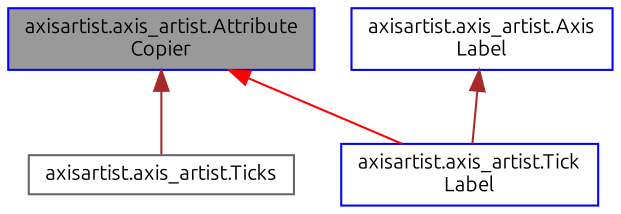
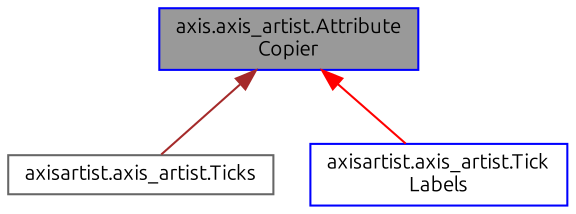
  digraph {
    fontname=Ubuntu
    node [color=blue fillcolor=white fontname=Ubuntu fontsize=10 shape=box style=filled]
    edge [color=brown dir=back fontname=Ubuntu fontsize=10 labelfontname=Helvetica labelfontsize=10 style=solid]
-   n1 [fillcolor=grey60 fontcolor=black height=0.2 label="axisartist.axis_artist.Attribute\lCopier" width=0.4]
+   n1 [fillcolor=grey60 fontcolor=black height=0.2 label="axis.axis_artist.Attribute\lCopier" width=0.4]
    n2 [color=gray40 height=0.2 label="axisartist.axis_artist.Ticks" width=0.4]
-   n3 [height=0.2 label="axisartist.axis_artist.Tick\lLabel" width=0.4]
-   n4 [height=0.2 label="axisartist.axis_artist.Axis\lLabel" width=0.4]
+   n3 [height=0.2 label="axisartist.axis_artist.Tick\lLabels" width=0.4]
    n1 -> n2
    n1 -> n3 [color=red]
-   n4 -> n3
  }
